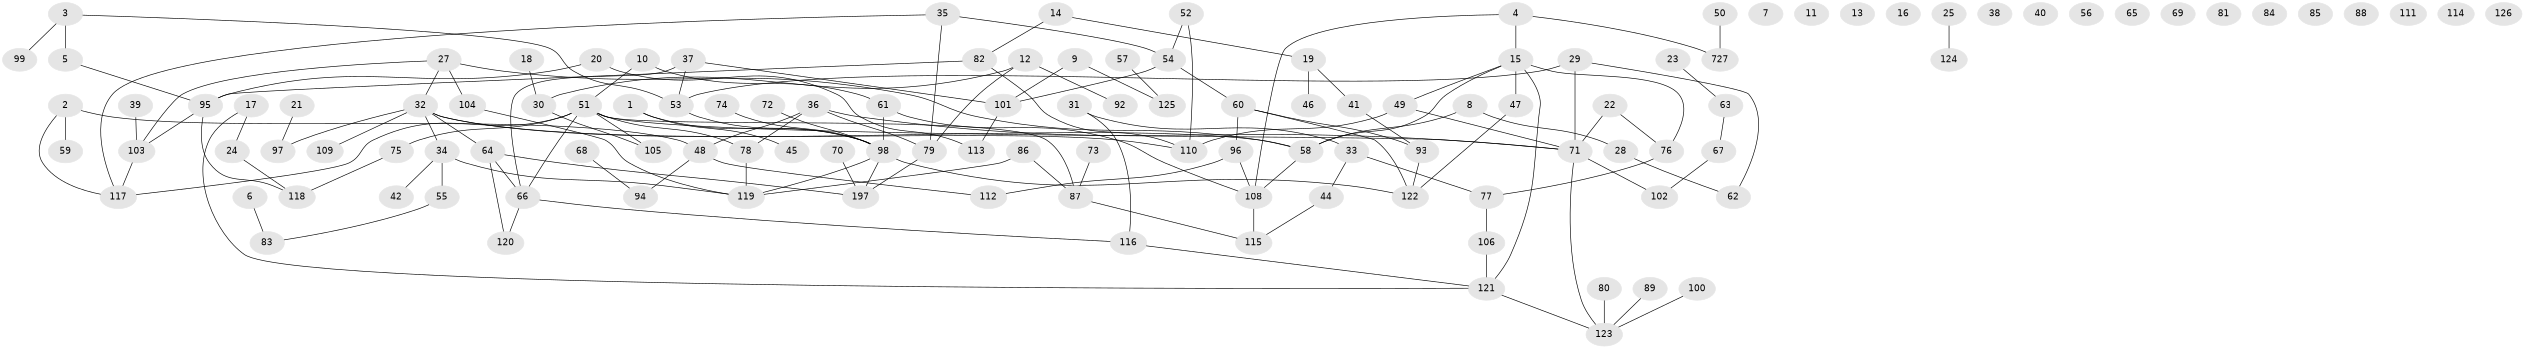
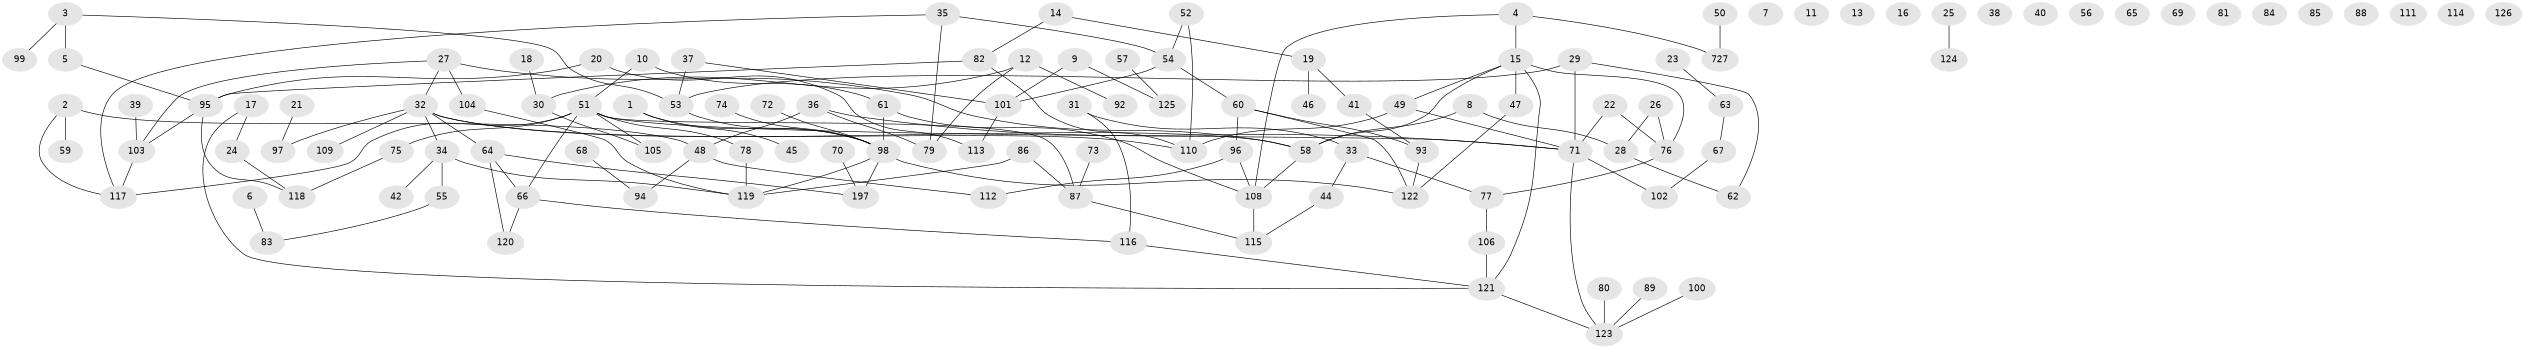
  graph {
    fontname="DejaVu Sans"
    node [color=gray90 fontname="DejaVu Sans" style=filled]
    edge [fontname="DejaVu Sans"]
    1
    45
    98
    119
    122
    n6 [label=197]
    2
    48
    59
    117
    94
    112
    3
    5
    53
    99
    95
    4
    15
    108
    n21 [label=727]
    58
    47
    49
    76
    121
    115
    118
    103
    6
    83
    7
    8
    28
    62
    9
    101
    125
    113
    10
    51
    61
    71
    105
    78
    66
    75
    87
    11
    12
    30
    79
    92
    13
    14
    19
    82
    41
    46
    110
    77
    123
    16
    17
    24
    18
    93
    20
    21
    97
    22
    102
    23
    63
    67
    25
    124
+   26
    27
    32
    104
    34
    64
    109
    29
    31
    33
    116
    44
    42
    55
    120
    106
    35
    54
    60
    36
    37
    38
    39
    40
    50
    52
    96
    56
    57
    65
    68
    69
    70
    72
    73
    74
    80
    81
    84
    85
    86
    88
    89
    100
    111
    114
    126
    1 -- 45
    1 -- 98
    98 -- 119
    98 -- 122
    98 -- n6
    2 -- 48
    2 -- 59
    2 -- 117
    48 -- 94
    48 -- 112
    3 -- 5
    3 -- 53
    3 -- 99
    5 -- 95
    53 -- 98
    95 -- 118
    95 -- 103
    4 -- 15
    4 -- 108
    4 -- n21
    15 -- 58
    15 -- 47
    15 -- 49
    15 -- 76
    15 -- 121
    108 -- 115
    58 -- 108
    47 -- 122
    49 -- 71
    49 -- 110
    76 -- 77
    121 -- 123
    103 -- 117
    6 -- 83
    8 -- 58
    8 -- 28
    28 -- 62
    9 -- 101
    9 -- 125
    101 -- 113
    10 -- 51
    10 -- 61
    51 -- 117
    51 -- 71
    51 -- 105
    51 -- 78
    51 -- 66
    51 -- 75
    51 -- 87
    61 -- 98
    61 -- 108
    71 -- 123
    71 -- 102
    78 -- 119
    66 -- 116
    66 -- 120
    75 -- 118
    87 -- 115
    12 -- 30
    12 -- 79
    12 -- 92
    30 -- 105
-   79 -- n6
    14 -- 19
    14 -- 82
    19 -- 41
    19 -- 46
    82 -- 95
    82 -- 110
    41 -- 93
    77 -- 106
    17 -- 121
    17 -- 24
    24 -- 118
    18 -- 30
    93 -- 122
    20 -- 95
    20 -- 113
    21 -- 97
    22 -- 76
    22 -- 71
    23 -- 63
    63 -- 67
    67 -- 102
    25 -- 124
+   26 -- 76
+   26 -- 28
    27 -- 58
    27 -- 103
    27 -- 32
    27 -- 104
    32 -- 58
    32 -- 110
    32 -- 97
    32 -- 34
    32 -- 64
    32 -- 109
    104 -- 119
    34 -- 119
    34 -- 42
    34 -- 55
    64 -- n6
    64 -- 66
    64 -- 120
    29 -- 53
    29 -- 62
    29 -- 71
    31 -- 33
    31 -- 116
    33 -- 77
    33 -- 44
    116 -- 121
    44 -- 115
    55 -- 83
    106 -- 121
    35 -- 117
    35 -- 79
    35 -- 54
    54 -- 101
    54 -- 60
    60 -- 122
    60 -- 93
    60 -- 96
    36 -- 48
    36 -- 71
-   36 -- 78
    36 -- 79
    37 -- 53
    37 -- 101
-   37 -- 66
    39 -- 103
    50 -- n21
    52 -- 110
    52 -- 54
    96 -- 112
    96 -- 108
    57 -- 125
    68 -- 94
    70 -- n6
    72 -- 98
    73 -- 87
    74 -- 98
    80 -- 123
    86 -- 119
    86 -- 87
    89 -- 123
    100 -- 123
  }
